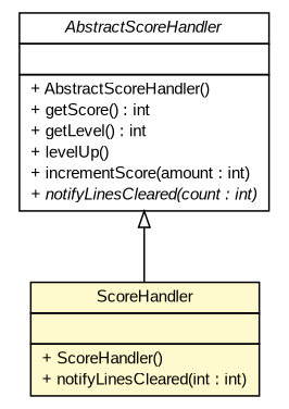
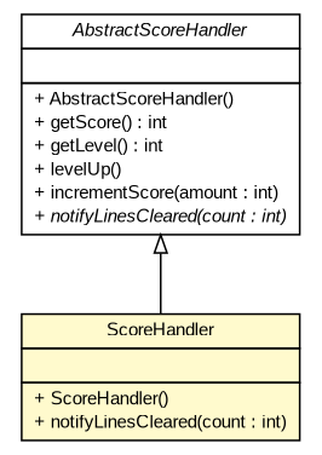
  digraph {
    nodesep=0.25
    ranksep=0.5
    node [fontcolor=black fontname=arial fontsize=10.0 shape=plaintext]
-   n1 [label=<<table title="com.github.tilastokeskus.matertis.core.ScoreHandler" border="0" cellborder="1" cellspacing="0" cellpadding="2" port="p" bgcolor="lemonChiffon" href="./ScoreHandler.html"> 		<tr><td><table border="0" cellspacing="0" cellpadding="1"> <tr><td align="center" balign="center"> ScoreHandler </td></tr> 		</table></td></tr> 		<tr><td><table border="0" cellspacing="0" cellpadding="1"> <tr><td align="left" balign="left">  </td></tr> 		</table></td></tr> 		<tr><td><table border="0" cellspacing="0" cellpadding="1"> <tr><td align="left" balign="left"> + ScoreHandler() </td></tr> <tr><td align="left" balign="left"> + notifyLinesCleared(int : int) </td></tr> 		</table></td></tr> 		</table>>]
+   n1 [label=<<table title="com.github.tilastokeskus.matertis.core.ScoreHandler" border="0" cellborder="1" cellspacing="0" cellpadding="2" port="p" bgcolor="lemonChiffon" href="./ScoreHandler.html"> 		<tr><td><table border="0" cellspacing="0" cellpadding="1"> <tr><td align="center" balign="center"> ScoreHandler </td></tr> 		</table></td></tr> 		<tr><td><table border="0" cellspacing="0" cellpadding="1"> <tr><td align="left" balign="left">  </td></tr> 		</table></td></tr> 		<tr><td><table border="0" cellspacing="0" cellpadding="1"> <tr><td align="left" balign="left"> + ScoreHandler() </td></tr> <tr><td align="left" balign="left"> + notifyLinesCleared(count : int) </td></tr> 		</table></td></tr> 		</table>>]
    n2 [label=<<table title="com.github.tilastokeskus.matertis.core.AbstractScoreHandler" border="0" cellborder="1" cellspacing="0" cellpadding="2" port="p" href="./AbstractScoreHandler.html"> 		<tr><td><table border="0" cellspacing="0" cellpadding="1"> <tr><td align="center" balign="center"><font face="arial italic"> AbstractScoreHandler </font></td></tr> 		</table></td></tr> 		<tr><td><table border="0" cellspacing="0" cellpadding="1"> <tr><td align="left" balign="left">  </td></tr> 		</table></td></tr> 		<tr><td><table border="0" cellspacing="0" cellpadding="1"> <tr><td align="left" balign="left"> + AbstractScoreHandler() </td></tr> <tr><td align="left" balign="left"> + getScore() : int </td></tr> <tr><td align="left" balign="left"> + getLevel() : int </td></tr> <tr><td align="left" balign="left"> + levelUp() </td></tr> <tr><td align="left" balign="left"> + incrementScore(amount : int) </td></tr> <tr><td align="left" balign="left"><font face="arial italic" point-size="10.0"> + notifyLinesCleared(count : int) </font></td></tr> 		</table></td></tr> 		</table>>]
    n2 -> n1 [arrowtail=empty dir=back fontname=arial fontsize=10 headport=p labelfontname=arial labelfontsize=10 tailport=p]
  }
